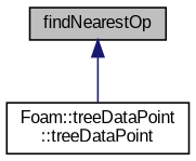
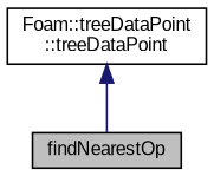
  digraph {
    rankdir=TB
    fontname="Liberation Sans"
    node [color=black fontname="Liberation Sans" fontsize=10 shape=record]
    n1 [fillcolor=grey75 fontcolor=black height=0.2 label=findNearestOp style=filled width=0.4]
    n2 [height=0.2 label="Foam::treeDataPoint\l::treeDataPoint" width=0.4]
-   n1 -> n2 [color=midnightblue dir=back fontname="Liberation Sans" fontsize=10 labelfontname=Helvetica labelfontsize=10 style=solid]
+   n2 -> n1 [color=midnightblue dir=back fontname="Liberation Sans" fontsize=10 labelfontname=Helvetica labelfontsize=10 style=solid]
  }
